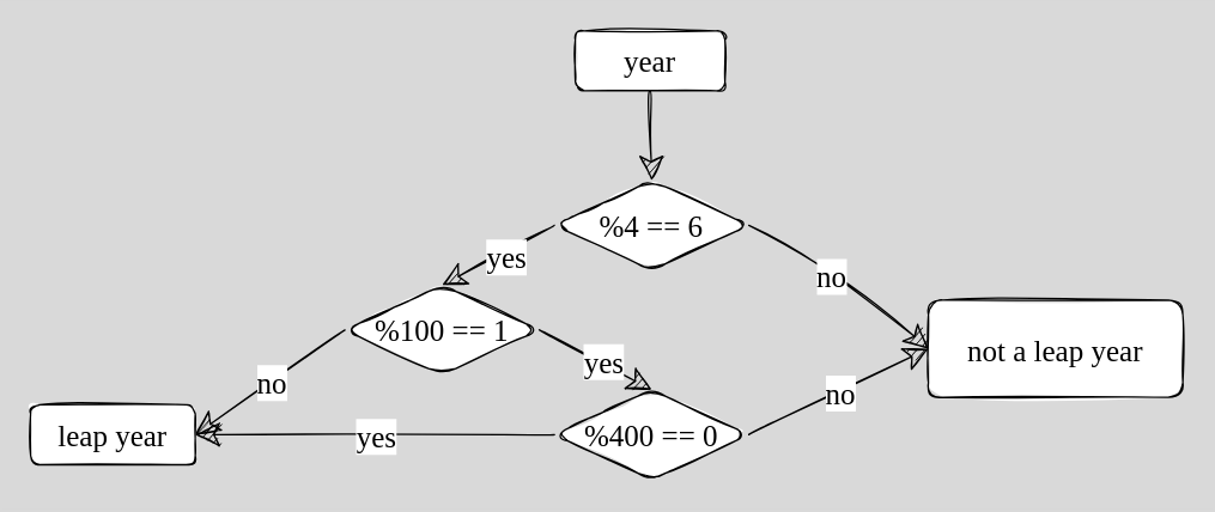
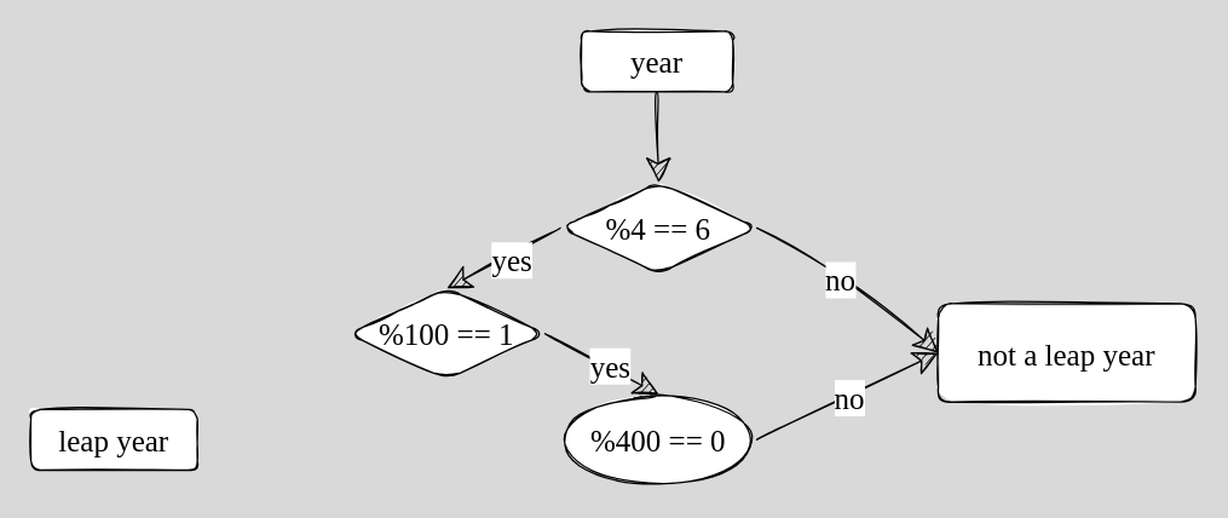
  <mxCell id="0" />
  <mxCell id="1" parent="0" />
  <mxCell id="2" value="year" style="rounded=1;whiteSpace=wrap;html=1;sketch=1;hachureGap=4;fontFamily=Architects Daughter;fontSource=https%3A%2F%2Ffonts.googleapis.com%2Fcss%3Ffamily%3DArchitects%2BDaughter;fontSize=20;" vertex="1" parent="1"><mxGeometry x="384" y="20" width="100" height="40" as="geometry" /></mxCell>
  <mxCell id="3" value="%4 == 6" style="rhombus;whiteSpace=wrap;html=1;rounded=1;sketch=1;hachureGap=4;fontFamily=Architects Daughter;fontSource=https%3A%2F%2Ffonts.googleapis.com%2Fcss%3Ffamily%3DArchitects%2BDaughter;fontSize=20;" vertex="1" parent="1"><mxGeometry x="370" y="120" width="130" height="60" as="geometry" /></mxCell>
  <mxCell id="4" value="%100 == 1" style="rhombus;whiteSpace=wrap;html=1;rounded=1;sketch=1;hachureGap=4;fontFamily=Architects Daughter;fontSource=https%3A%2F%2Ffonts.googleapis.com%2Fcss%3Ffamily%3DArchitects%2BDaughter;fontSize=20;" vertex="1" parent="1"><mxGeometry x="230" y="190" width="130" height="60" as="geometry" /></mxCell>
- <mxCell id="5" value="%400 == 0" style="rhombus;whiteSpace=wrap;html=1;rounded=1;sketch=1;hachureGap=4;fontFamily=Architects Daughter;fontSource=https%3A%2F%2Ffonts.googleapis.com%2Fcss%3Ffamily%3DArchitects%2BDaughter;fontSize=20;" vertex="1" parent="1"><mxGeometry x="370" y="260" width="130" height="60" as="geometry" /></mxCell>
+ <mxCell id="5" value="%400 == 0" style="ellipse;whiteSpace=wrap;html=1;sketch=1;hachureGap=4;fontFamily=Architects Daughter;fontSource=https%3A%2F%2Ffonts.googleapis.com%2Fcss%3Ffamily%3DArchitects%2BDaughter;fontSize=20;" vertex="1" parent="1"><mxGeometry x="370" y="260" width="130" height="60" as="geometry" /></mxCell>
  <mxCell id="6" value="" style="endArrow=classic;html=1;rounded=1;sketch=1;hachureGap=4;fontFamily=Architects Daughter;fontSource=https%3A%2F%2Ffonts.googleapis.com%2Fcss%3Ffamily%3DArchitects%2BDaughter;fontSize=16;startSize=14;endSize=14;sourcePerimeterSpacing=8;targetPerimeterSpacing=8;curved=1;exitX=0.5;exitY=1;exitDx=0;exitDy=0;entryX=0.5;entryY=0;entryDx=0;entryDy=0;" edge="1" parent="1" source="2" target="3"><mxGeometry relative="1" as="geometry"><mxPoint x="530" y="90" as="sourcePoint" /><mxPoint x="465" y="120" as="targetPoint" /></mxGeometry></mxCell>
  <mxCell id="7" value="" style="endArrow=classic;html=1;rounded=1;sketch=1;hachureGap=4;fontFamily=Architects Daughter;fontSource=https%3A%2F%2Ffonts.googleapis.com%2Fcss%3Ffamily%3DArchitects%2BDaughter;fontSize=16;startSize=14;endSize=14;sourcePerimeterSpacing=8;targetPerimeterSpacing=8;curved=1;exitX=1;exitY=0.5;exitDx=0;exitDy=0;entryX=0;entryY=0.5;entryDx=0;entryDy=0;" edge="1" parent="1" source="3" target="9"><mxGeometry relative="1" as="geometry"><mxPoint x="440" y="180" as="sourcePoint" /><mxPoint x="600" y="180" as="targetPoint" /><Array as="points"><mxPoint x="560" y="180" /></Array></mxGeometry></mxCell>
  <mxCell id="8" value="no" style="edgeLabel;resizable=0;html=1;align=center;verticalAlign=middle;rounded=1;sketch=1;hachureGap=4;fontFamily=Architects Daughter;fontSource=https%3A%2F%2Ffonts.googleapis.com%2Fcss%3Ffamily%3DArchitects%2BDaughter;fontSize=20;" connectable="0" vertex="1" parent="7"><mxGeometry relative="1" as="geometry"><mxPoint x="-10" as="offset" /></mxGeometry></mxCell>
  <mxCell id="9" value="not a leap year" style="rounded=1;whiteSpace=wrap;html=1;sketch=1;hachureGap=4;fontFamily=Architects Daughter;fontSource=https%3A%2F%2Ffonts.googleapis.com%2Fcss%3Ffamily%3DArchitects%2BDaughter;fontSize=20;" vertex="1" parent="1"><mxGeometry x="620" y="200" width="170" height="65" as="geometry" /></mxCell>
  <mxCell id="10" value="" style="endArrow=classic;html=1;rounded=1;sketch=1;hachureGap=4;fontFamily=Architects Daughter;fontSource=https%3A%2F%2Ffonts.googleapis.com%2Fcss%3Ffamily%3DArchitects%2BDaughter;fontSize=16;startSize=14;endSize=14;sourcePerimeterSpacing=8;targetPerimeterSpacing=8;curved=1;exitX=0;exitY=0.5;exitDx=0;exitDy=0;entryX=0.5;entryY=0;entryDx=0;entryDy=0;" edge="1" parent="1" source="3" target="4"><mxGeometry relative="1" as="geometry"><mxPoint x="400" y="190" as="sourcePoint" /><mxPoint x="320" y="150" as="targetPoint" /></mxGeometry></mxCell>
  <mxCell id="11" value="yes" style="edgeLabel;resizable=0;html=1;align=center;verticalAlign=middle;rounded=1;sketch=1;hachureGap=4;fontFamily=Architects Daughter;fontSource=https%3A%2F%2Ffonts.googleapis.com%2Fcss%3Ffamily%3DArchitects%2BDaughter;fontSize=20;" connectable="0" vertex="1" parent="10"><mxGeometry relative="1" as="geometry"><mxPoint x="5" as="offset" /></mxGeometry></mxCell>
  <mxCell id="12" value="" style="endArrow=classic;html=1;rounded=1;sketch=1;hachureGap=4;fontFamily=Architects Daughter;fontSource=https%3A%2F%2Ffonts.googleapis.com%2Fcss%3Ffamily%3DArchitects%2BDaughter;fontSize=16;startSize=14;endSize=14;sourcePerimeterSpacing=8;targetPerimeterSpacing=8;curved=1;exitX=1;exitY=0.5;exitDx=0;exitDy=0;entryX=0.5;entryY=0;entryDx=0;entryDy=0;" edge="1" parent="1" source="4" target="5"><mxGeometry relative="1" as="geometry"><mxPoint x="410" y="160" as="sourcePoint" /><mxPoint x="450" y="240" as="targetPoint" /></mxGeometry></mxCell>
  <mxCell id="13" value="yes" style="edgeLabel;resizable=0;html=1;align=center;verticalAlign=middle;rounded=1;sketch=1;hachureGap=4;fontFamily=Architects Daughter;fontSource=https%3A%2F%2Ffonts.googleapis.com%2Fcss%3Ffamily%3DArchitects%2BDaughter;fontSize=20;" connectable="0" vertex="1" parent="12"><mxGeometry relative="1" as="geometry"><mxPoint x="5" as="offset" /></mxGeometry></mxCell>
  <mxCell id="14" value="" style="endArrow=classic;html=1;rounded=1;sketch=1;hachureGap=4;fontFamily=Architects Daughter;fontSource=https%3A%2F%2Ffonts.googleapis.com%2Fcss%3Ffamily%3DArchitects%2BDaughter;fontSize=16;startSize=14;endSize=14;sourcePerimeterSpacing=8;targetPerimeterSpacing=8;curved=1;exitX=1;exitY=0.5;exitDx=0;exitDy=0;entryX=0;entryY=0.5;entryDx=0;entryDy=0;" edge="1" parent="1" source="5" target="9"><mxGeometry relative="1" as="geometry"><mxPoint x="390" y="240" as="sourcePoint" /><mxPoint x="490" y="240" as="targetPoint" /></mxGeometry></mxCell>
  <mxCell id="15" value="no" style="edgeLabel;resizable=0;html=1;align=center;verticalAlign=middle;rounded=1;sketch=1;hachureGap=4;fontFamily=Architects Daughter;fontSource=https%3A%2F%2Ffonts.googleapis.com%2Fcss%3Ffamily%3DArchitects%2BDaughter;fontSize=20;" connectable="0" vertex="1" parent="14"><mxGeometry relative="1" as="geometry" /></mxCell>
- <mxCell id="16" value="" style="endArrow=classic;html=1;rounded=1;sketch=1;hachureGap=4;fontFamily=Architects Daughter;fontSource=https%3A%2F%2Ffonts.googleapis.com%2Fcss%3Ffamily%3DArchitects%2BDaughter;fontSize=16;startSize=14;endSize=14;sourcePerimeterSpacing=8;targetPerimeterSpacing=8;curved=1;exitX=0;exitY=0.5;exitDx=0;exitDy=0;entryX=1;entryY=0.5;entryDx=0;entryDy=0;" edge="1" parent="1" source="4" target="18"><mxGeometry relative="1" as="geometry"><mxPoint x="390" y="240" as="sourcePoint" /><mxPoint x="190" y="260" as="targetPoint" /></mxGeometry></mxCell>
- <mxCell id="17" value="no" style="edgeLabel;resizable=0;html=1;align=center;verticalAlign=middle;rounded=1;sketch=1;hachureGap=4;fontFamily=Architects Daughter;fontSource=https%3A%2F%2Ffonts.googleapis.com%2Fcss%3Ffamily%3DArchitects%2BDaughter;fontSize=20;" connectable="0" vertex="1" parent="16"><mxGeometry relative="1" as="geometry" /></mxCell>
  <mxCell id="18" value="leap year" style="rounded=1;whiteSpace=wrap;html=1;sketch=1;hachureGap=4;fontFamily=Architects Daughter;fontSource=https%3A%2F%2Ffonts.googleapis.com%2Fcss%3Ffamily%3DArchitects%2BDaughter;fontSize=20;" vertex="1" parent="1"><mxGeometry x="20" y="270" width="110" height="40" as="geometry" /></mxCell>
- <mxCell id="19" value="" style="endArrow=classic;html=1;rounded=1;sketch=1;hachureGap=4;fontFamily=Architects Daughter;fontSource=https%3A%2F%2Ffonts.googleapis.com%2Fcss%3Ffamily%3DArchitects%2BDaughter;fontSize=16;startSize=14;endSize=14;sourcePerimeterSpacing=8;targetPerimeterSpacing=8;curved=1;exitX=0;exitY=0.5;exitDx=0;exitDy=0;entryX=1;entryY=0.5;entryDx=0;entryDy=0;" edge="1" parent="1" source="5" target="18"><mxGeometry relative="1" as="geometry"><mxPoint x="300" y="230" as="sourcePoint" /><mxPoint x="140" y="290" as="targetPoint" /></mxGeometry></mxCell>
- <mxCell id="20" value="yes" style="edgeLabel;resizable=0;html=1;align=center;verticalAlign=middle;rounded=1;sketch=1;hachureGap=4;fontFamily=Architects Daughter;fontSource=https%3A%2F%2Ffonts.googleapis.com%2Fcss%3Ffamily%3DArchitects%2BDaughter;fontSize=20;" connectable="0" vertex="1" parent="19"><mxGeometry relative="1" as="geometry" /></mxCell>
